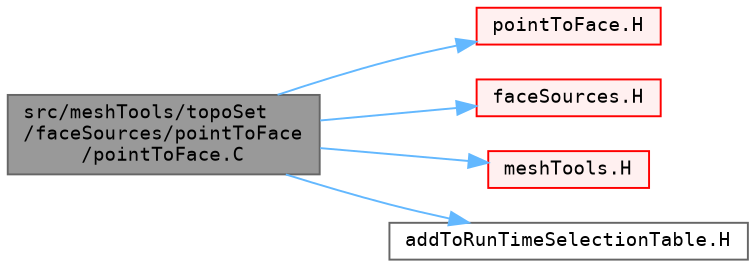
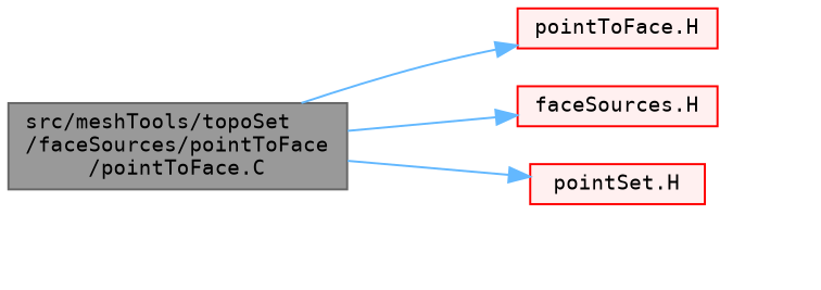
  digraph {
    fontname="DejaVu Sans Mono"
    rankdir=LR
    node [color=red fillcolor="#FFF0F0" fontname="DejaVu Sans Mono" fontsize=10 shape=box style=filled]
    edge [color=steelblue1 fontname="DejaVu Sans Mono" fontsize=10 labelfontname=Helvetica labelfontsize=10 style=solid]
    n1 [color=gray40 fillcolor=grey60 fontcolor=black height=0.2 label="src/meshTools/topoSet\l/faceSources/pointToFace\l/pointToFace.C" width=0.4]
    n2 [height=0.2 label="pointToFace.H" width=0.4]
    n3 [height=0.2 label="faceSources.H" width=0.4]
-   n4 [height=0.2 label="meshTools.H" width=0.4]
-   n5 [color=grey40 fillcolor=white height=0.2 label="addToRunTimeSelectionTable.H" width=0.4]
+   n4 [height=0.2 label="pointSet.H" width=0.4]
    n1 -> n2
    n1 -> n3
    n1 -> n4
-   n1 -> n5
  }
